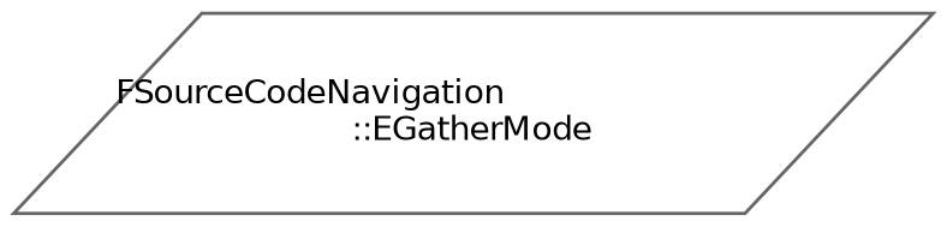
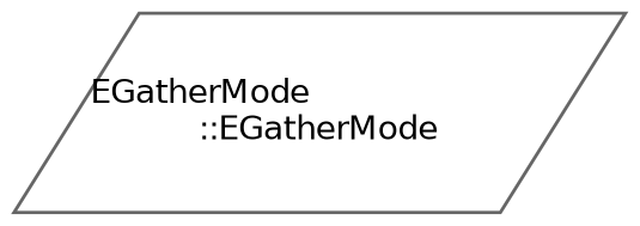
  digraph {
    rankdir=LR
-   n1 [color=gray40 fillcolor=white fontname=Helvetica fontsize=10 height=0.2 label="FSourceCodeNavigation\l::EGatherMode" shape=parallelogram style=filled width=0.4]
+   n1 [color=gray40 fillcolor=white fontname=Helvetica fontsize=10 height=0.2 label="EGatherMode\l::EGatherMode" shape=parallelogram style=filled width=0.4]
  }
